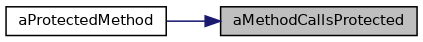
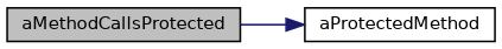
  digraph {
    rankdir=LR
    node [color=black fontname=Helvetica fontsize=10 shape=record style=filled]
    n1 [fillcolor=grey75 fontcolor=black height=0.2 label=aMethodCallsProtected width=0.4]
    n2 [fillcolor=white height=0.2 label=aProtectedMethod width=0.4]
-   n2 -> n1 [color=midnightblue fontname=Helvetica fontsize=10 labelfontname=Helvetica labelfontsize=10 style=solid]
+   n1 -> n2 [color=midnightblue fontname=Helvetica fontsize=10 labelfontname=Helvetica labelfontsize=10 style=solid]
  }
